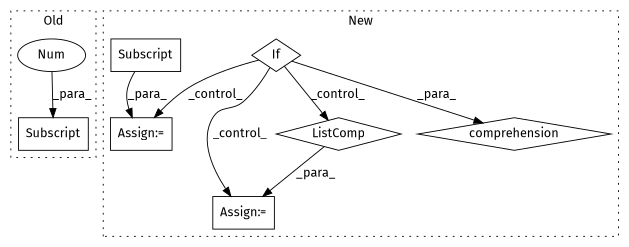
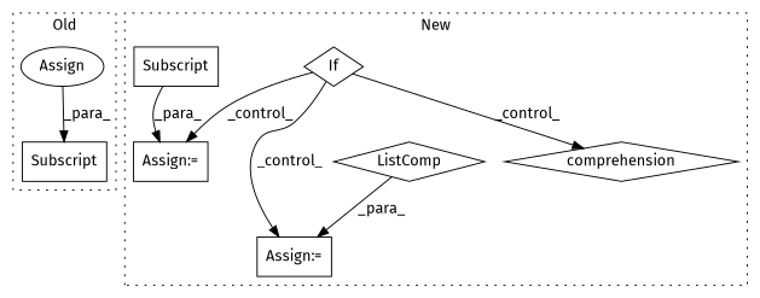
  digraph {
    fontname="Fira Sans"
    node [a=63 fontname="Fira Sans" l=3 shape=box]
    edge [fontname="Fira Sans"]
    n1 [l="10,0" label=Subscript s="4470,0"]
-   n2 [a=76 l=1 label=Num s=4478 shape=ellipse]
+   n2 [a=76 l=1 label=Assign s=4478 shape=ellipse]
    n3 [a=106 l=65 label=ListComp s=4631 shape=diamond]
    n4 [a=45 label=comprehension s=4657 shape=diamond]
    n5 [a=68 label="Assign:=" s=4628]
    n6 [a=96 l="3,77" label=If s="4459,4489" shape=diamond]
    n7 [a=68 label="Assign:=" s=4815]
    n8 [l="29,0" label=Subscript s="4818,0"]
    subgraph cluster_1 {
      label=Old
      style=dotted
      n1
      n2
    }
    subgraph cluster_2 {
      label=New
      style=dotted
      n3
      n4
      n5
      n6
      n7
      n8
    }
    n2 -> n1 [label=_para_]
    n3 -> n5 [label=_para_]
-   n6 -> n3 [label=_control_]
-   n6 -> n4 [label=_para_]
+   n6 -> n4 [label=_control_]
    n6 -> n5 [label=_control_]
    n6 -> n7 [label=_control_]
    n8 -> n7 [label=_para_]
  }
